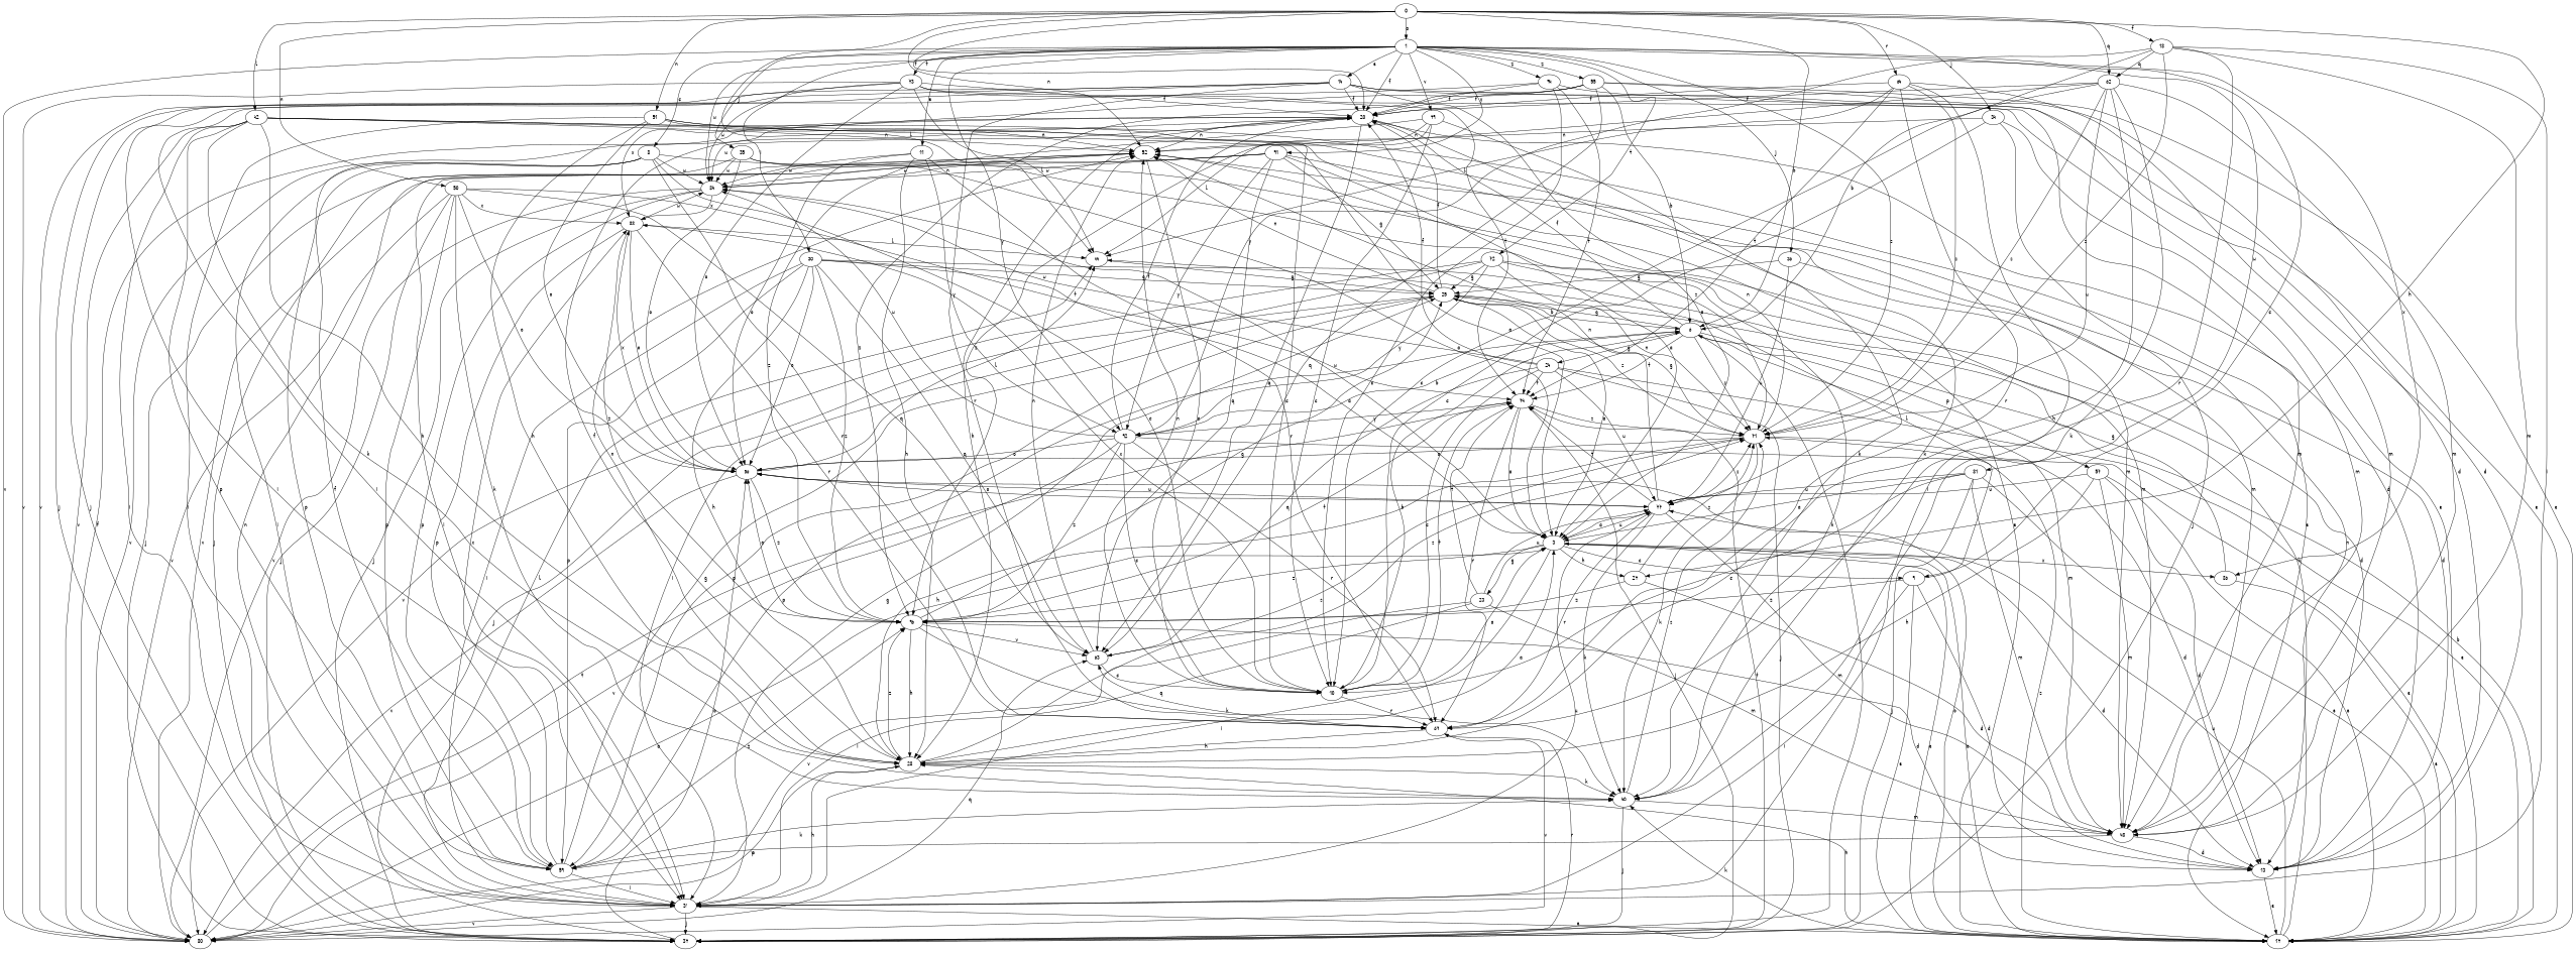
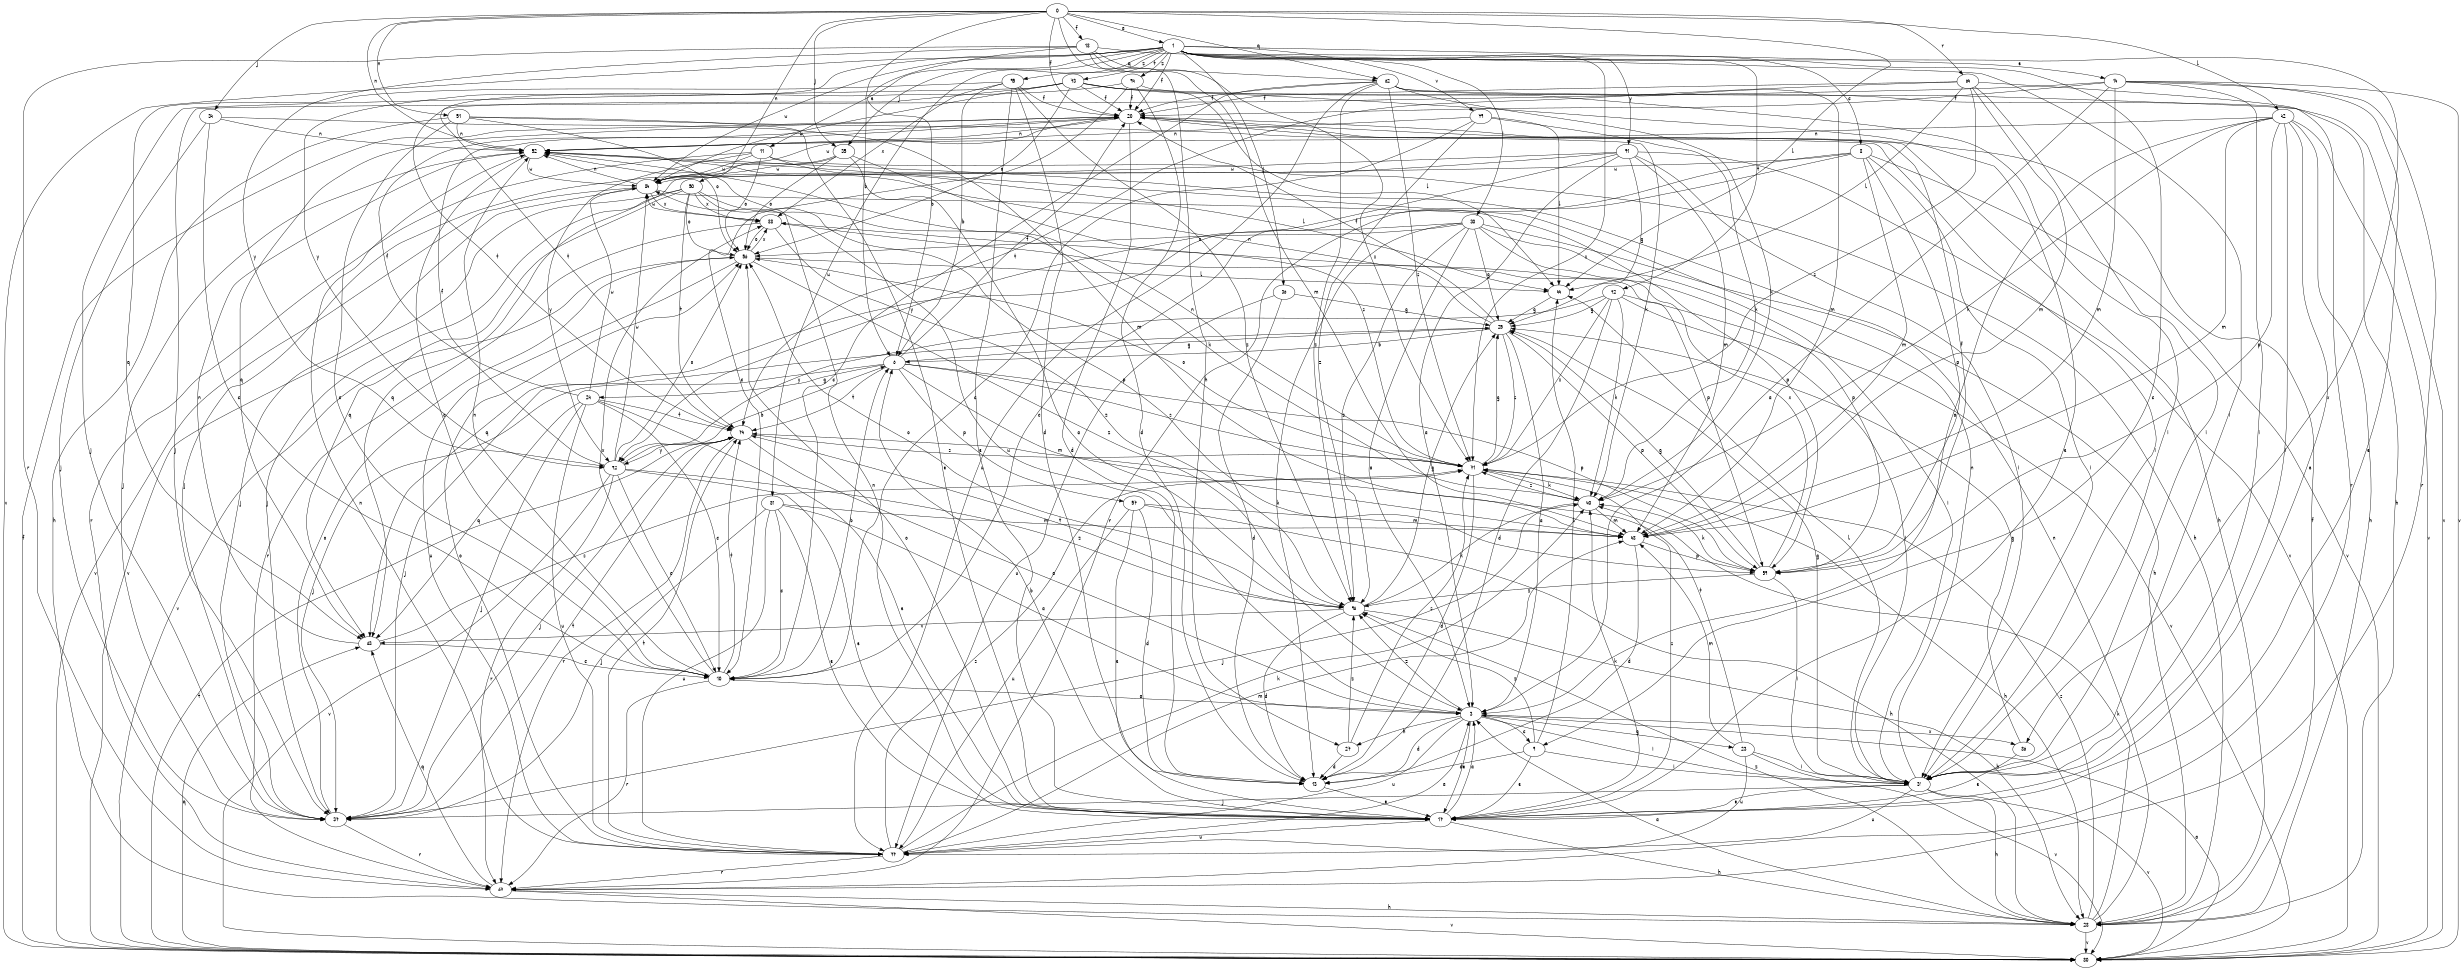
  strict digraph {
    fontname="Patrick Hand"
    node [fontname="Patrick Hand"]
    edge [fontname="Patrick Hand"]
    0
    1
    6
    18
    20
    27
    34
    35
    42
    44
    50
    51
    52
    62
    64
    8
    9
    14
    n19 [label=11]
    30
    36
    71
    72
    73
    79
    80
    81
    84
    86
    91
    92
    94
-   95 [label=55]
+   95
    24
    25
    37
    48
    57
    59
    74
    31
    67
    13
    28
    40
    63
    96
    10
    3
    56
    17
    88
    77
    23
    0 -> 1 [label=a]
    0 -> 6 [label=b]
    0 -> 18 [label=f]
    0 -> 20 [label=f]
    0 -> 27 [label=h]
    0 -> 34 [label=j]
+   0 -> 35 [label=j]
    0 -> 42 [label=l]
    0 -> 44 [label=l]
    0 -> 50 [label=n]
    0 -> 51 [label=n]
    0 -> 52 [label=n]
    0 -> 62 [label=q]
    0 -> 64 [label=r]
    1 -> 20 [label=f]
    1 -> 35 [label=j]
    1 -> 8 [label=c]
    1 -> 9 [label=c]
    1 -> 14 [label=e]
    1 -> n19 [label=e]
    1 -> 30 [label=i]
    1 -> 36 [label=j]
    1 -> 71 [label=s]
    1 -> 72 [label=t]
    1 -> 73 [label=t]
    1 -> 79 [label=v]
    1 -> 80 [label=v]
    1 -> 81 [label=w]
    1 -> 84 [label=w]
    1 -> 86 [label=x]
    1 -> 91 [label=y]
    1 -> 92 [label=y]
    1 -> 94 [label=z]
    1 -> 95 [label=z]
    6 -> 20 [label=f]
    6 -> 71 [label=s]
    6 -> 24 [label=g]
    6 -> 25 [label=g]
    6 -> 37 [label=j]
    6 -> 48 [label=m]
    6 -> 57 [label=p]
    6 -> 59 [label=p]
    6 -> 74 [label=t]
    18 -> 6 [label=b]
    18 -> 62 [label=q]
    18 -> 71 [label=s]
    18 -> 92 [label=y]
    18 -> 48 [label=m]
    18 -> 31 [label=i]
    18 -> 67 [label=r]
    20 -> 52 [label=n]
    20 -> 84 [label=w]
    20 -> 13 [label=d]
    20 -> 28 [label=h]
    20 -> 40 [label=k]
    20 -> 63 [label=q]
    27 -> 71 [label=s]
    27 -> 13 [label=d]
    27 -> 96 [label=z]
    34 -> 52 [label=n]
    34 -> 37 [label=j]
    34 -> 48 [label=m]
    34 -> 10 [label=c]
    35 -> 71 [label=s]
    35 -> 84 [label=w]
    35 -> 37 [label=j]
    35 -> 3 [label=a]
    35 -> 56 [label=o]
    42 -> 52 [label=n]
    42 -> 80 [label=v]
    42 -> 48 [label=m]
    42 -> 59 [label=p]
    42 -> 31 [label=i]
    42 -> 28 [label=h]
    42 -> 40 [label=k]
    42 -> 3 [label=a]
    42 -> 17 [label=e]
    44 -> 25 [label=g]
    50 -> 80 [label=v]
    50 -> 37 [label=j]
    50 -> 59 [label=p]
    50 -> 74 [label=t]
    50 -> 40 [label=k]
    50 -> 63 [label=q]
    50 -> 56 [label=o]
    50 -> 88 [label=x]
    51 -> 52 [label=n]
    51 -> 31 [label=i]
    51 -> 28 [label=h]
    51 -> 10 [label=c]
    51 -> 56 [label=o]
    51 -> 17 [label=e]
    52 -> 84 [label=w]
    52 -> 37 [label=j]
    52 -> 10 [label=c]
    62 -> 20 [label=f]
    62 -> 71 [label=s]
    62 -> 48 [label=m]
    62 -> 28 [label=h]
    62 -> 40 [label=k]
    62 -> 96 [label=z]
    62 -> 10 [label=c]
    62 -> 77 [label=u]
    64 -> 20 [label=f]
    64 -> 44 [label=l]
    64 -> 71 [label=s]
    64 -> 48 [label=m]
    64 -> 74 [label=t]
    64 -> 31 [label=i]
    64 -> 67 [label=r]
    8 -> 80 [label=v]
    8 -> 84 [label=w]
    8 -> 48 [label=m]
    8 -> 59 [label=p]
    8 -> 31 [label=i]
    8 -> 67 [label=r]
    8 -> 10 [label=c]
    9 -> 44 [label=l]
    9 -> 31 [label=i]
    9 -> 13 [label=d]
    9 -> 96 [label=z]
    9 -> 17 [label=e]
    14 -> 20 [label=f]
    14 -> 80 [label=v]
    14 -> 37 [label=j]
    14 -> 48 [label=m]
    14 -> 31 [label=i]
    14 -> 67 [label=r]
    14 -> 3 [label=a]
    14 -> 17 [label=e]
-   88 -> 44 [label=l]
+   n19 -> 44 [label=l]
    n19 -> 84 [label=w]
    n19 -> 92 [label=y]
    n19 -> 67 [label=r]
    n19 -> 28 [label=h]
    n19 -> 56 [label=o]
    30 -> 25 [label=g]
    30 -> 59 [label=p]
    30 -> 31 [label=i]
    30 -> 13 [label=k]
    30 -> 28 [label=h]
    30 -> 63 [label=q]
    30 -> 96 [label=z]
    30 -> 3 [label=a]
    30 -> 56 [label=o]
    36 -> 25 [label=g]
    36 -> 13 [label=d]
    36 -> 77 [label=u]
    71 -> 52 [label=n]
    71 -> 25 [label=g]
    71 -> 13 [label=d]
    71 -> 28 [label=h]
    71 -> 40 [label=k]
    71 -> 56 [label=o]
-   72 -> 71 [label=n]
+   72 -> 71 [label=s]
    72 -> 80 [label=v]
    72 -> 92 [label=y]
    72 -> 25 [label=g]
    72 -> 31 [label=i]
    72 -> 13 [label=d]
    72 -> 40 [label=k]
    73 -> 20 [label=f]
    73 -> 44 [label=l]
    73 -> 80 [label=v]
    73 -> 84 [label=w]
    73 -> 37 [label=j]
    73 -> 74 [label=t]
    73 -> 56 [label=o]
    73 -> 17 [label=e]
    79 -> 44 [label=l]
    79 -> 52 [label=n]
    79 -> 40 [label=k]
    79 -> 96 [label=z]
    79 -> 10 [label=c]
    80 -> 20 [label=f]
    80 -> 74 [label=t]
    80 -> 63 [label=q]
    80 -> 3 [label=a]
    81 -> 37 [label=j]
    81 -> 48 [label=m]
    81 -> 10 [label=c]
    81 -> 3 [label=a]
    81 -> 17 [label=e]
    81 -> 77 [label=u]
    84 -> 52 [label=n]
    84 -> 80 [label=v]
    84 -> 37 [label=j]
    84 -> 59 [label=p]
    84 -> 88 [label=x]
    86 -> 25 [label=g]
    86 -> 17 [label=e]
    91 -> 80 [label=v]
    91 -> 84 [label=w]
    91 -> 92 [label=y]
    91 -> 25 [label=g]
    91 -> 48 [label=m]
    91 -> 31 [label=i]
    91 -> 63 [label=q]
    91 -> 3 [label=a]
    92 -> 6 [label=b]
    92 -> 20 [label=f]
    92 -> 80 [label=v]
    92 -> 84 [label=w]
    92 -> 67 [label=r]
    92 -> 96 [label=z]
    92 -> 10 [label=c]
    92 -> 56 [label=o]
    92 -> 17 [label=e]
    94 -> 20 [label=f]
    94 -> 74 [label=t]
    94 -> 31 [label=i]
    94 -> 13 [label=d]
    94 -> 10 [label=c]
    95 -> 6 [label=b]
    95 -> 20 [label=f]
    95 -> 13 [label=d]
    95 -> 63 [label=q]
    95 -> 96 [label=z]
    95 -> 17 [label=e]
    95 -> 88 [label=x]
    24 -> 20 [label=f]
    24 -> 84 [label=w]
    24 -> 37 [label=j]
    24 -> 74 [label=t]
    24 -> 63 [label=q]
    24 -> 10 [label=c]
    24 -> 17 [label=e]
    24 -> 77 [label=u]
    25 -> 6 [label=b]
    25 -> 20 [label=f]
    25 -> 52 [label=n]
    25 -> 71 [label=s]
    25 -> 37 [label=j]
    25 -> 59 [label=p]
    25 -> 3 [label=a]
    37 -> 74 [label=t]
    37 -> 67 [label=r]
    37 -> 56 [label=o]
    48 -> 59 [label=p]
    48 -> 13 [label=d]
    57 -> 48 [label=m]
    57 -> 13 [label=d]
    57 -> 28 [label=h]
    57 -> 17 [label=e]
    57 -> 77 [label=u]
    59 -> 20 [label=f]
    59 -> 25 [label=g]
    59 -> 31 [label=i]
    59 -> 40 [label=k]
    59 -> 96 [label=z]
    59 -> 88 [label=x]
    74 -> 71 [label=s]
    74 -> 92 [label=y]
    74 -> 37 [label=j]
    74 -> 67 [label=r]
    74 -> 3 [label=a]
    31 -> 44 [label=l]
    31 -> 52 [label=n]
    31 -> 80 [label=v]
    31 -> 25 [label=g]
    31 -> 37 [label=j]
    31 -> 28 [label=h]
    31 -> 17 [label=e]
    31 -> 77 [label=u]
    67 -> 80 [label=v]
    67 -> 28 [label=h]
    67 -> 63 [label=q]
    13 -> 17 [label=e]
    28 -> 20 [label=f]
    28 -> 52 [label=n]
    28 -> 71 [label=s]
    28 -> 80 [label=v]
    28 -> 40 [label=k]
    28 -> 96 [label=z]
    28 -> 3 [label=a]
    40 -> 71 [label=s]
    40 -> 37 [label=j]
    40 -> 48 [label=m]
    63 -> 52 [label=n]
    63 -> 71 [label=s]
    63 -> 10 [label=c]
    96 -> 25 [label=g]
    96 -> 74 [label=t]
    96 -> 13 [label=d]
    96 -> 28 [label=h]
    96 -> 40 [label=k]
    96 -> 63 [label=v]
    96 -> 56 [label=o]
    10 -> 6 [label=b]
    10 -> 52 [label=n]
    10 -> 74 [label=t]
    10 -> 67 [label=r]
    10 -> 3 [label=a]
    10 -> 88 [label=x]
    3 -> 27 [label=h]
    3 -> 9 [label=c]
    3 -> 84 [label=w]
    3 -> 86 [label=x]
    3 -> 31 [label=i]
    3 -> 13 [label=d]
    3 -> 96 [label=z]
    3 -> 17 [label=e]
    3 -> 77 [label=u]
    3 -> 23 [label=g]
    56 -> 44 [label=l]
    56 -> 80 [label=v]
    56 -> 96 [label=z]
    56 -> 88 [label=x]
    56 -> 77 [label=u]
    17 -> 6 [label=b]
    17 -> 52 [label=n]
    17 -> 71 [label=s]
    17 -> 28 [label=h]
    17 -> 40 [label=k]
    17 -> 3 [label=a]
    17 -> 56 [label=o]
    17 -> 77 [label=u]
    88 -> 84 [label=w]
    88 -> 59 [label=p]
    88 -> 67 [label=r]
    88 -> 96 [label=z]
    88 -> 56 [label=o]
    77 -> 52 [label=n]
    77 -> 71 [label=s]
    77 -> 48 [label=m]
    77 -> 74 [label=t]
    77 -> 67 [label=r]
    77 -> 40 [label=k]
    77 -> 3 [label=a]
    77 -> 56 [label=o]
    23 -> 80 [label=v]
    23 -> 48 [label=m]
    23 -> 74 [label=t]
    23 -> 31 [label=i]
    23 -> 77 [label=u]
  }
